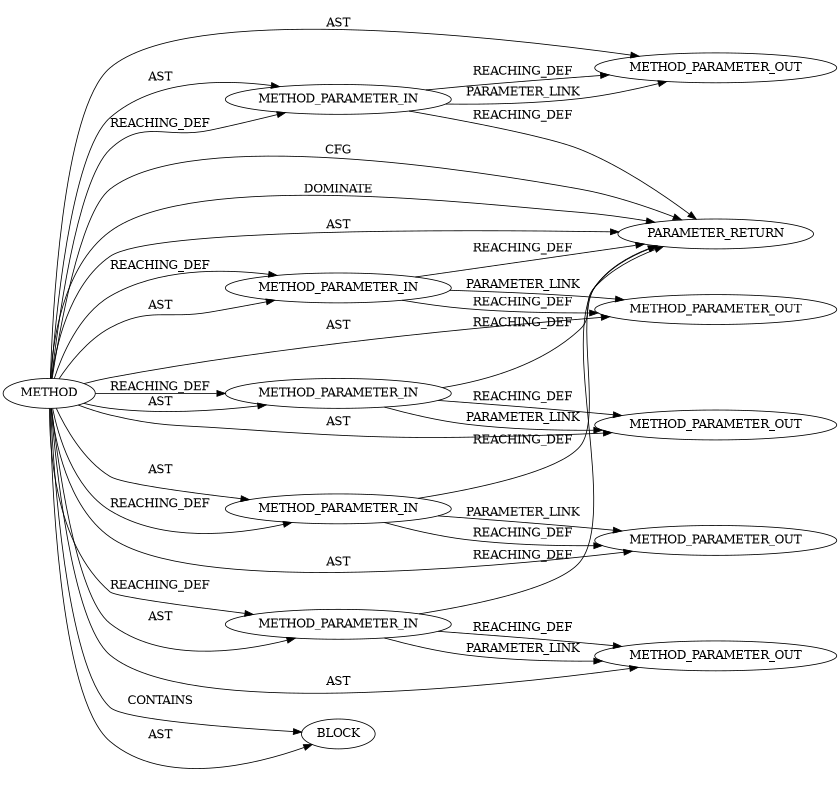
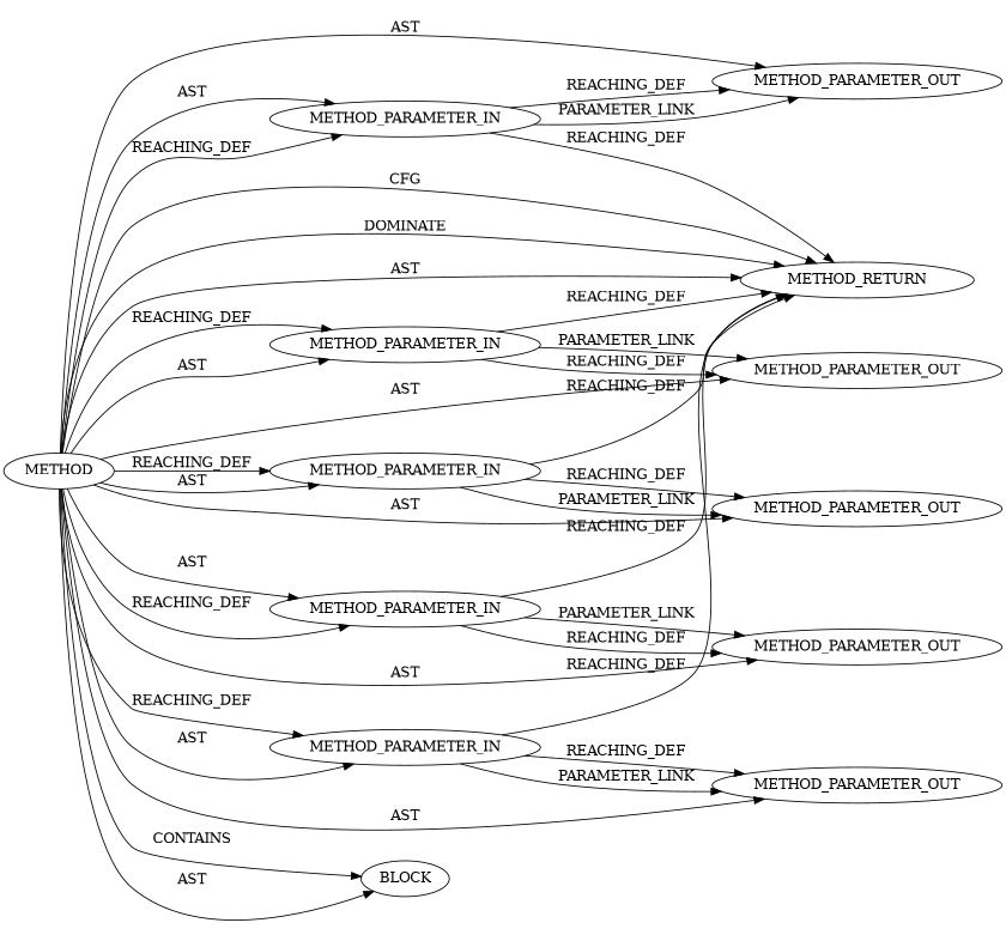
  digraph {
    rankdir=LR
    node [CODE=p2 EVALUATION_STRATEGY=BY_VALUE IS_VARIADIC=false ORDER=2 TYPE_FULL_NAME=ANY]
    n1 [INDEX=2 NAME=p2 label=METHOD_PARAMETER_IN]
    n2 [INDEX=2 NAME=p2 label=METHOD_PARAMETER_OUT]
-   n3 [CODE=RET label=PARAMETER_RETURN IS_VARIADIC=""]
+   n3 [CODE=RET label=METHOD_RETURN IS_VARIADIC=""]
    n4 [AST_PARENT_FULL_NAME="<global>" AST_PARENT_TYPE=NAMESPACE_BLOCK CODE="<empty>" FILENAME="<empty>" FULL_NAME=pr_info IS_EXTERNAL=true NAME=pr_info ORDER=0 label=METHOD EVALUATION_STRATEGY="" IS_VARIADIC="" TYPE_FULL_NAME=""]
    n5 [CODE=p4 INDEX=4 NAME=p4 ORDER=4 label=METHOD_PARAMETER_OUT]
    n6 [CODE=p5 INDEX=5 NAME=p5 ORDER=5 label=METHOD_PARAMETER_OUT]
    n7 [CODE=p1 INDEX=1 NAME=p1 ORDER=1 label=METHOD_PARAMETER_OUT]
    n8 [CODE=p4 INDEX=4 NAME=p4 ORDER=4 label=METHOD_PARAMETER_IN]
    n9 [ARGUMENT_INDEX=1 CODE="<empty>" ORDER=1 label=BLOCK EVALUATION_STRATEGY="" IS_VARIADIC=""]
    n10 [CODE=p3 INDEX=3 NAME=p3 ORDER=3 label=METHOD_PARAMETER_OUT]
    n11 [CODE=p1 INDEX=1 NAME=p1 ORDER=1 label=METHOD_PARAMETER_IN]
    n12 [CODE=p3 INDEX=3 NAME=p3 ORDER=3 label=METHOD_PARAMETER_IN]
    n13 [CODE=p5 INDEX=5 NAME=p5 ORDER=5 label=METHOD_PARAMETER_IN]
    n1 -> n2 [label=PARAMETER_LINK]
    n1 -> n2 [VARIABLE=p2 label=REACHING_DEF]
    n1 -> n3 [VARIABLE=p2 label=REACHING_DEF]
    n4 -> n1 [label=REACHING_DEF]
    n4 -> n1 [label=AST]
    n4 -> n2 [label=AST]
    n4 -> n3 [label=CFG]
    n4 -> n3 [label=DOMINATE]
    n4 -> n3 [label=AST]
    n4 -> n5 [label=AST]
    n4 -> n6 [label=AST]
    n4 -> n7 [label=AST]
    n4 -> n8 [label=REACHING_DEF]
    n4 -> n8 [label=AST]
    n4 -> n9 [label=CONTAINS]
    n4 -> n9 [label=AST]
    n4 -> n10 [label=AST]
    n4 -> n11 [label=AST]
    n4 -> n11 [label=REACHING_DEF]
    n4 -> n12 [label=AST]
    n4 -> n12 [label=REACHING_DEF]
    n4 -> n13 [label=AST]
    n4 -> n13 [label=REACHING_DEF]
    n8 -> n3 [VARIABLE=p4 label=REACHING_DEF]
    n8 -> n5 [VARIABLE=p4 label=REACHING_DEF]
    n8 -> n5 [label=PARAMETER_LINK]
    n11 -> n3 [VARIABLE=p1 label=REACHING_DEF]
    n11 -> n7 [label=PARAMETER_LINK]
    n11 -> n7 [VARIABLE=p1 label=REACHING_DEF]
    n12 -> n3 [VARIABLE=p3 label=REACHING_DEF]
    n12 -> n10 [VARIABLE=p3 label=REACHING_DEF]
    n12 -> n10 [label=PARAMETER_LINK]
    n13 -> n3 [VARIABLE=p5 label=REACHING_DEF]
    n13 -> n6 [label=PARAMETER_LINK]
    n13 -> n6 [VARIABLE=p5 label=REACHING_DEF]
  }
